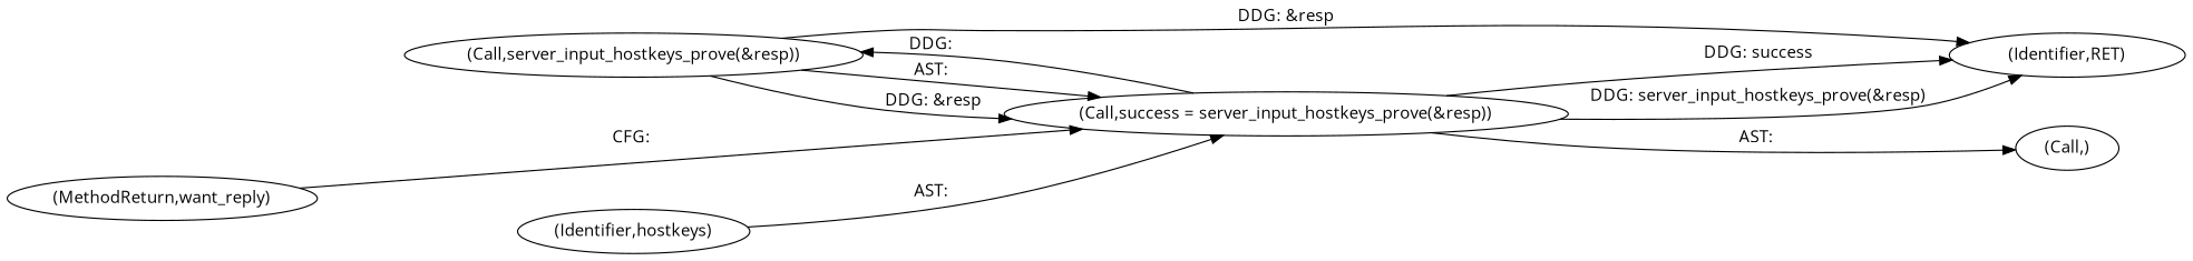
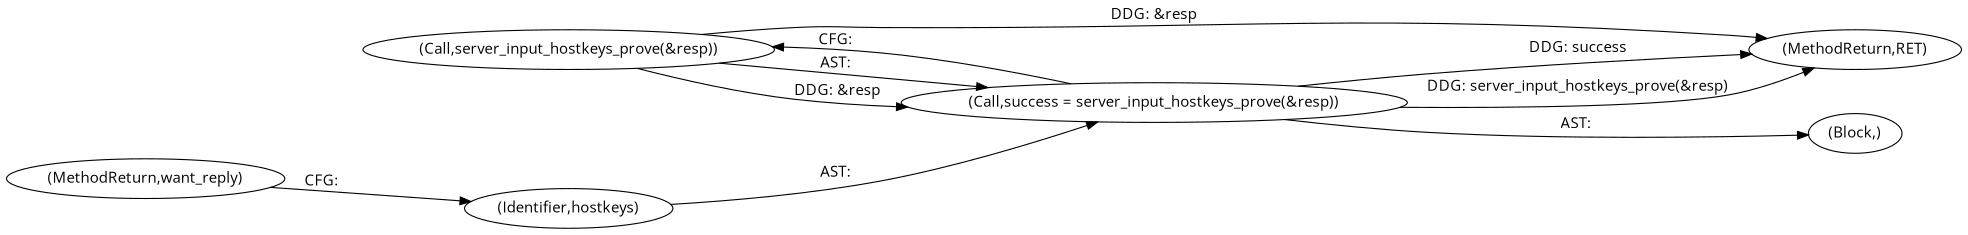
  digraph {
    fontname="Open Sans"
    rankdir=LR
    node [fontname="Open Sans"]
    edge [fontname="Open Sans"]
    n1 [label="(Call,server_input_hostkeys_prove(&resp))"]
    n2 [label="(Call,success = server_input_hostkeys_prove(&resp))"]
-   n3 [label="(Identifier,RET)"]
-   n4 [label="(Call,)"]
+   n3 [label="(MethodReturn,RET)"]
+   n4 [label="(Block,)"]
    n5 [label="(Identifier,hostkeys)"]
    n6 [label="(MethodReturn,want_reply)"]
    n1 -> n2 [label="AST: "]
    n1 -> n2 [label="DDG: &resp"]
    n1 -> n3 [label="DDG: &resp"]
-   n2 -> n1 [label="DDG: "]
+   n2 -> n1 [label="CFG: "]
    n2 -> n3 [label="DDG: success"]
    n2 -> n3 [label="DDG: server_input_hostkeys_prove(&resp)"]
    n2 -> n4 [label="AST: "]
    n5 -> n2 [label="AST: "]
-   n6 -> n2 [label="CFG: "]
+   n6 -> n5 [label="CFG: "]
  }
